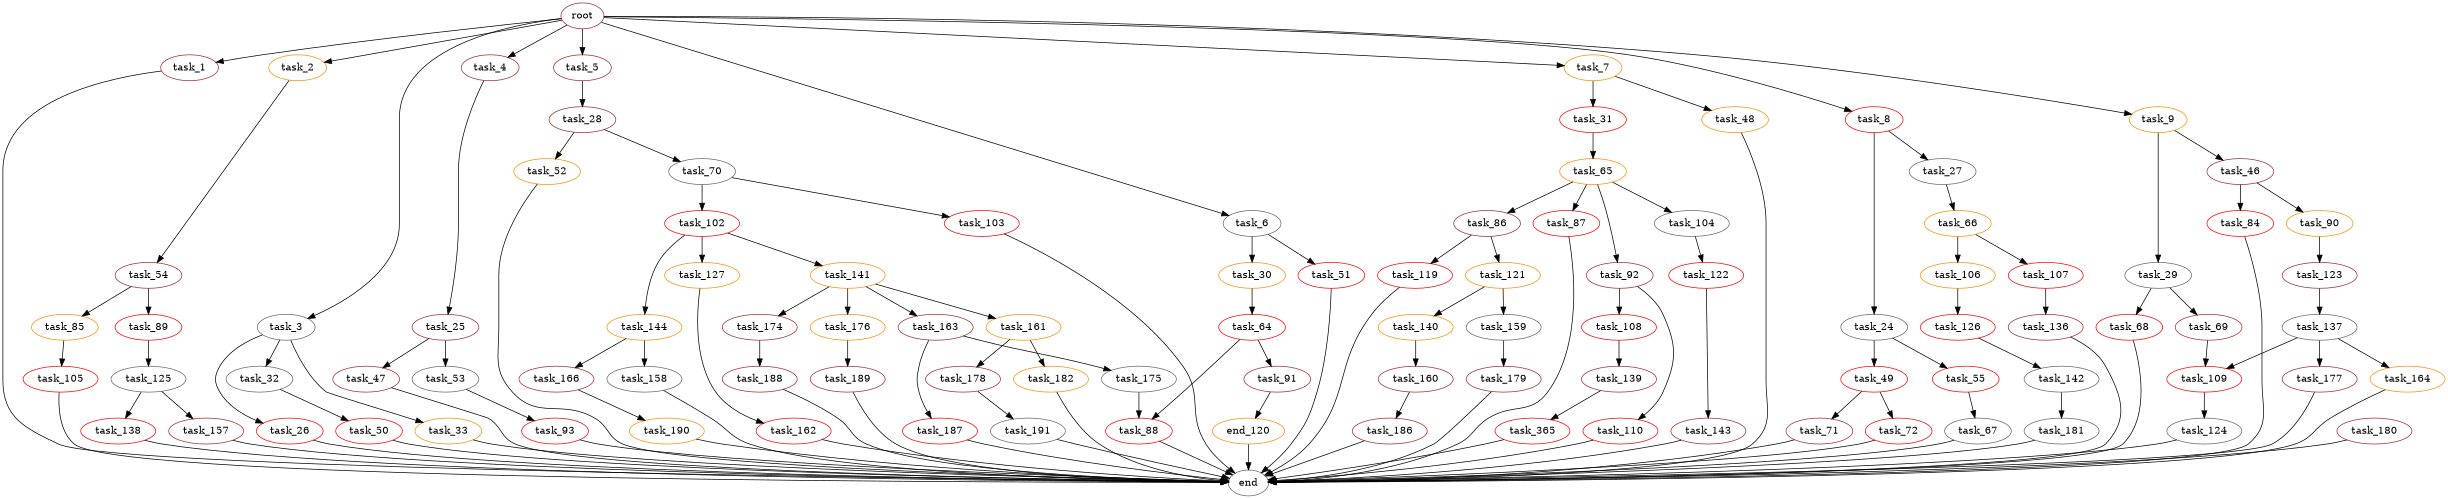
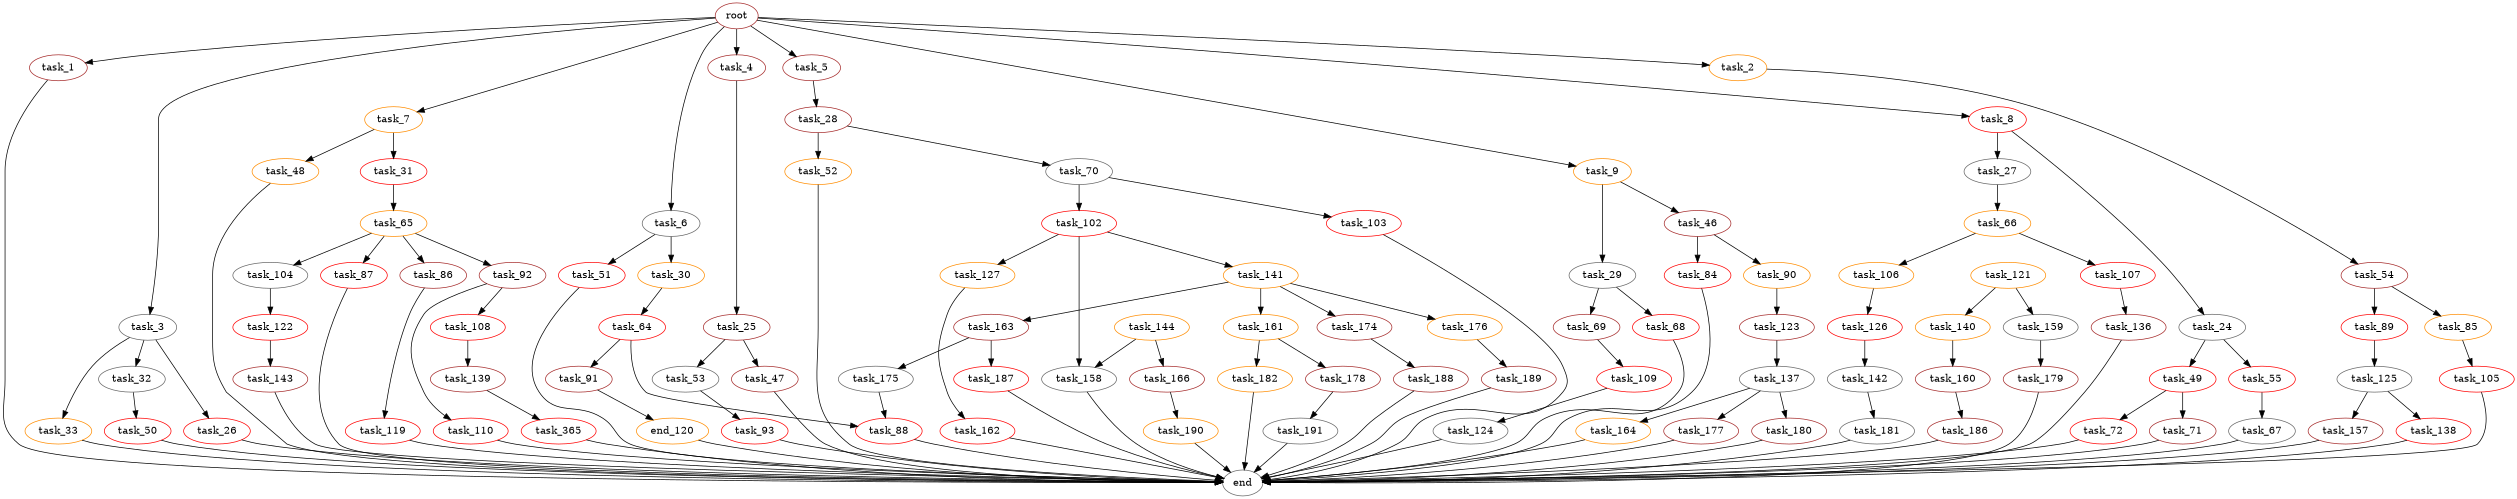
  digraph {
    node [color=brown]
    root
    task_1
    task_2 [color=darkorange]
    task_3 [color=gray40]
    task_4
    task_5
    task_6 [color=gray40]
    task_7 [color=darkorange]
    task_8 [color=red]
    task_9 [color=darkorange]
    end [color=gray40]
    task_54
    task_26 [color=red]
    task_32 [color=gray40]
    task_33 [color=darkorange]
    task_25
    task_28
    task_30 [color=darkorange]
    task_51 [color=red]
    task_31 [color=red]
    task_48 [color=darkorange]
    task_24 [color=gray40]
    task_27 [color=gray40]
    task_29 [color=gray40]
    task_46
    task_85 [color=darkorange]
    task_89 [color=red]
    task_50 [color=red]
    task_47
    task_53 [color=gray40]
    task_52 [color=darkorange]
    task_70 [color=gray40]
    task_64 [color=red]
    task_65 [color=darkorange]
    task_49 [color=red]
    task_55 [color=red]
    task_66 [color=darkorange]
    task_68 [color=red]
    task_69
    task_84 [color=red]
    task_90 [color=darkorange]
    task_71
    task_72 [color=red]
    task_67 [color=gray40]
    task_93 [color=red]
    task_106 [color=darkorange]
    task_107 [color=red]
    task_102 [color=red]
    task_103 [color=red]
    task_109 [color=red]
    task_88 [color=red]
    task_91
    task_86
    task_87 [color=red]
    task_92
    task_104 [color=gray40]
    task_123
    task_105 [color=red]
    task_125 [color=gray40]
    n60 [color=darkorange label=end_120]
    task_119 [color=red]
    task_121 [color=darkorange]
    task_108 [color=red]
    task_110 [color=red]
    task_122 [color=red]
    task_126 [color=red]
    task_136
    task_124 [color=gray40]
    task_127 [color=darkorange]
    task_141 [color=darkorange]
    task_144 [color=darkorange]
    task_140 [color=darkorange]
    task_159 [color=gray40]
    task_138 [color=red]
    task_157
    task_137 [color=gray40]
    task_139
    task_162 [color=red]
    task_161 [color=darkorange]
    task_163
    task_174
    task_176 [color=darkorange]
    task_158 [color=gray40]
    task_166
    task_143
    task_142 [color=gray40]
    n87 [color=red label=task_365]
    task_160
    task_179
    task_164 [color=darkorange]
    task_177
    task_180
    task_181 [color=gray40]
    task_186
    task_178
    task_182 [color=darkorange]
    task_175 [color=gray40]
    task_187 [color=red]
    task_188
    task_189
    task_190 [color=darkorange]
    task_191 [color=gray40]
    root -> task_1
    root -> task_2
    root -> task_3
    root -> task_4
    root -> task_5
    root -> task_6
    root -> task_7
    root -> task_8
    root -> task_9
    task_1 -> end
    task_2 -> task_54
    task_3 -> task_26
    task_3 -> task_32
    task_3 -> task_33
    task_4 -> task_25
    task_5 -> task_28
    task_6 -> task_30
    task_6 -> task_51
    task_7 -> task_31
    task_7 -> task_48
    task_8 -> task_24
    task_8 -> task_27
    task_9 -> task_29
    task_9 -> task_46
    task_54 -> task_85
    task_54 -> task_89
    task_26 -> end
    task_32 -> task_50
    task_33 -> end
    task_25 -> task_47
    task_25 -> task_53
    task_28 -> task_52
    task_28 -> task_70
    task_30 -> task_64
    task_51 -> end
    task_31 -> task_65
    task_48 -> end
    task_24 -> task_49
    task_24 -> task_55
    task_27 -> task_66
    task_29 -> task_68
    task_29 -> task_69
    task_46 -> task_84
    task_46 -> task_90
    task_85 -> task_105
    task_89 -> task_125
    task_50 -> end
    task_47 -> end
    task_53 -> task_93
    task_52 -> end
    task_70 -> task_102
    task_70 -> task_103
    task_64 -> task_88
    task_64 -> task_91
    task_65 -> task_86
    task_65 -> task_87
    task_65 -> task_92
    task_65 -> task_104
    task_49 -> task_71
    task_49 -> task_72
    task_55 -> task_67
    task_66 -> task_106
    task_66 -> task_107
    task_68 -> end
    task_69 -> task_109
    task_84 -> end
    task_90 -> task_123
    task_71 -> end
    task_72 -> end
    task_67 -> end
    task_93 -> end
    task_106 -> task_126
    task_107 -> task_136
    task_102 -> task_127
    task_102 -> task_141
-   task_102 -> task_144
+   task_102 -> task_158
    task_103 -> end
    task_109 -> task_124
    task_88 -> end
    task_91 -> n60
    task_86 -> task_119
-   task_86 -> task_121
    task_87 -> end
    task_92 -> task_108
    task_92 -> task_110
    task_104 -> task_122
    task_123 -> task_137
    task_105 -> end
    task_125 -> task_138
    task_125 -> task_157
    n60 -> end
    task_119 -> end
    task_121 -> task_140
    task_121 -> task_159
    task_108 -> task_139
    task_110 -> end
    task_122 -> task_143
    task_126 -> task_142
    task_136 -> end
    task_124 -> end
    task_127 -> task_162
    task_141 -> task_161
    task_141 -> task_163
    task_141 -> task_174
    task_141 -> task_176
    task_144 -> task_158
    task_144 -> task_166
    task_140 -> task_160
    task_159 -> task_179
    task_138 -> end
    task_157 -> end
    task_137 -> task_164
    task_137 -> task_177
-   task_137 -> task_109
+   task_137 -> task_180
    task_139 -> n87
    task_162 -> end
    task_161 -> task_178
    task_161 -> task_182
    task_163 -> task_175
    task_163 -> task_187
    task_174 -> task_188
    task_176 -> task_189
    task_158 -> end
    task_166 -> task_190
    task_143 -> end
    task_142 -> task_181
    n87 -> end
    task_160 -> task_186
    task_179 -> end
    task_164 -> end
    task_177 -> end
    task_180 -> end
    task_181 -> end
    task_186 -> end
    task_178 -> task_191
    task_182 -> end
    task_175 -> task_88
    task_187 -> end
    task_188 -> end
    task_189 -> end
    task_190 -> end
    task_191 -> end
  }
